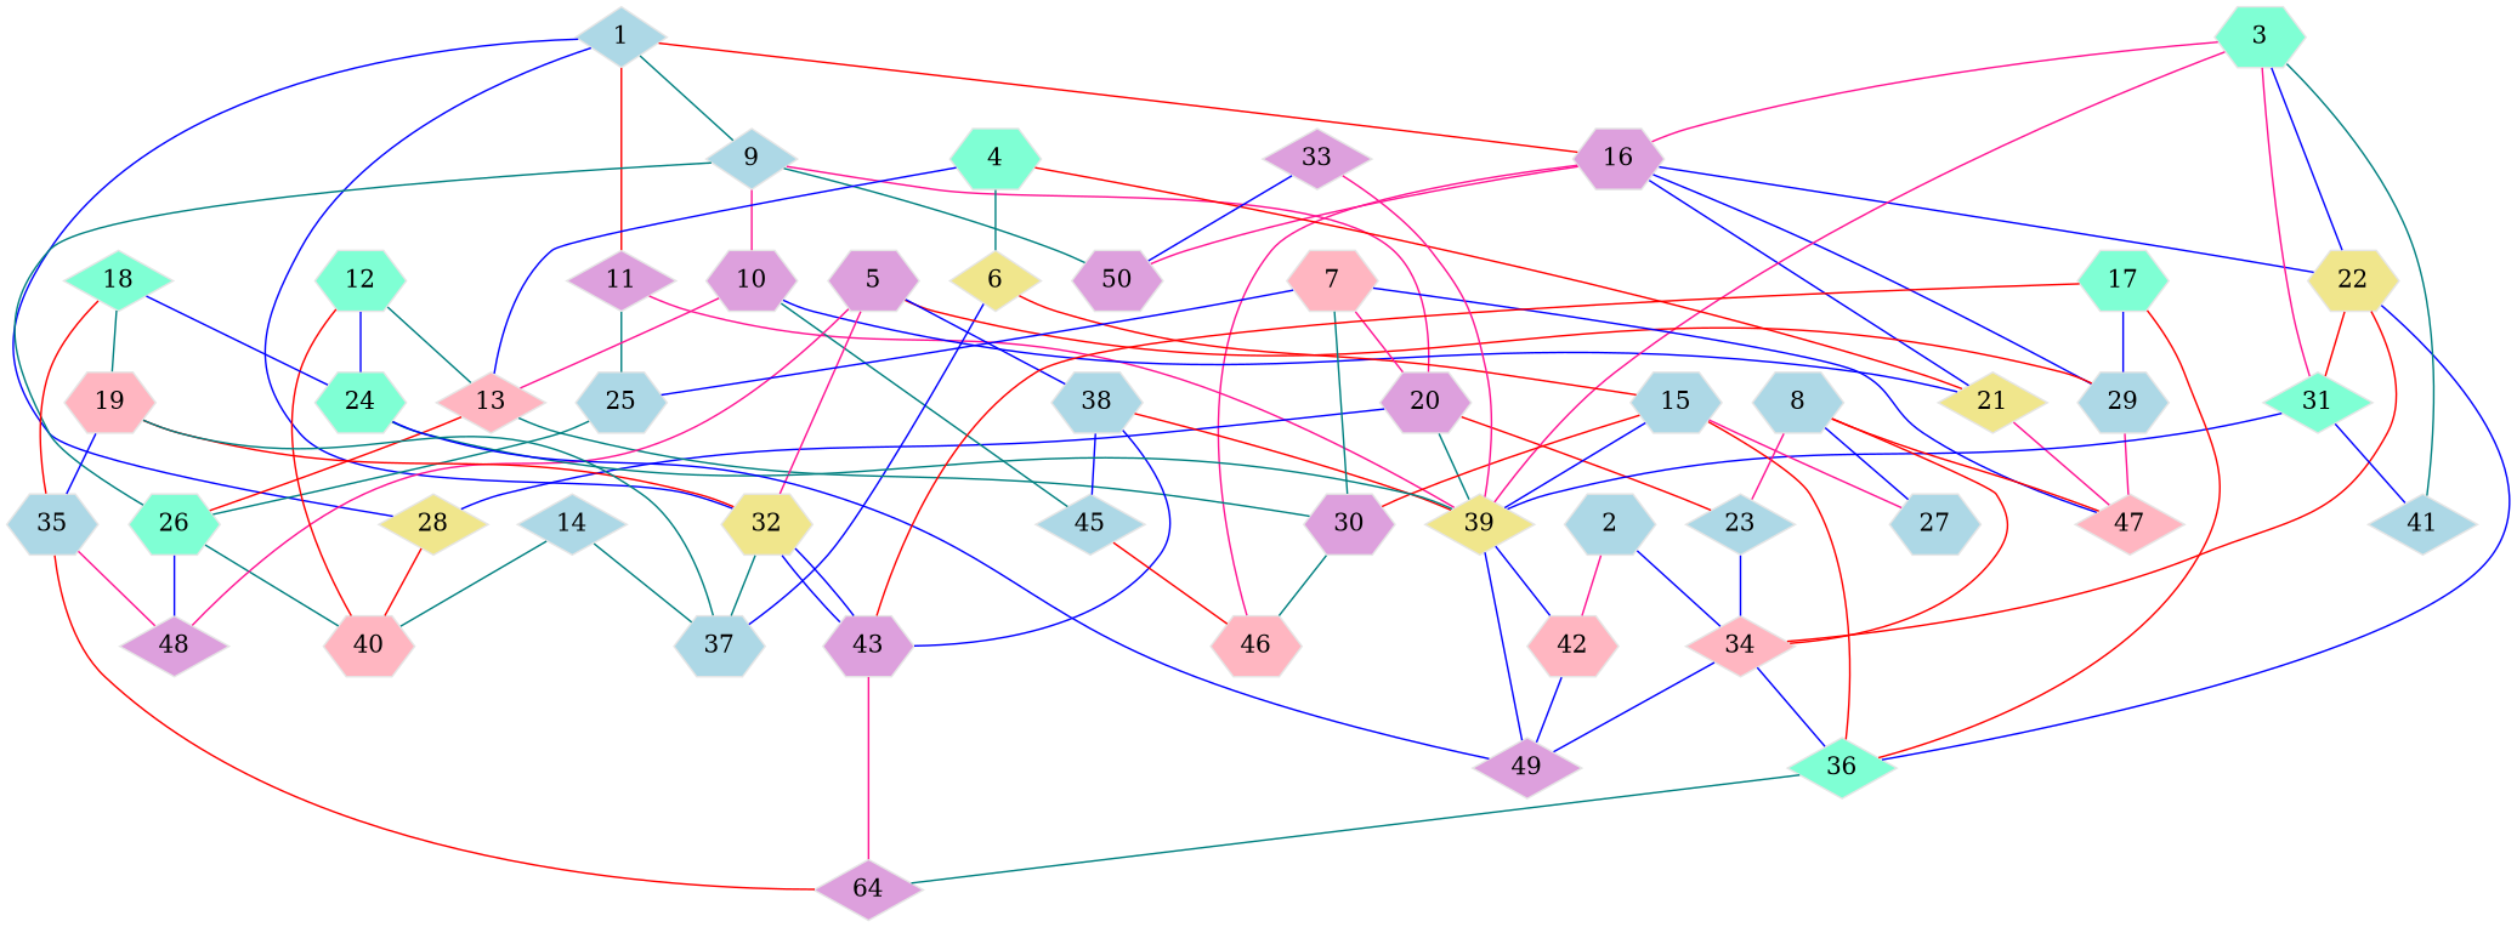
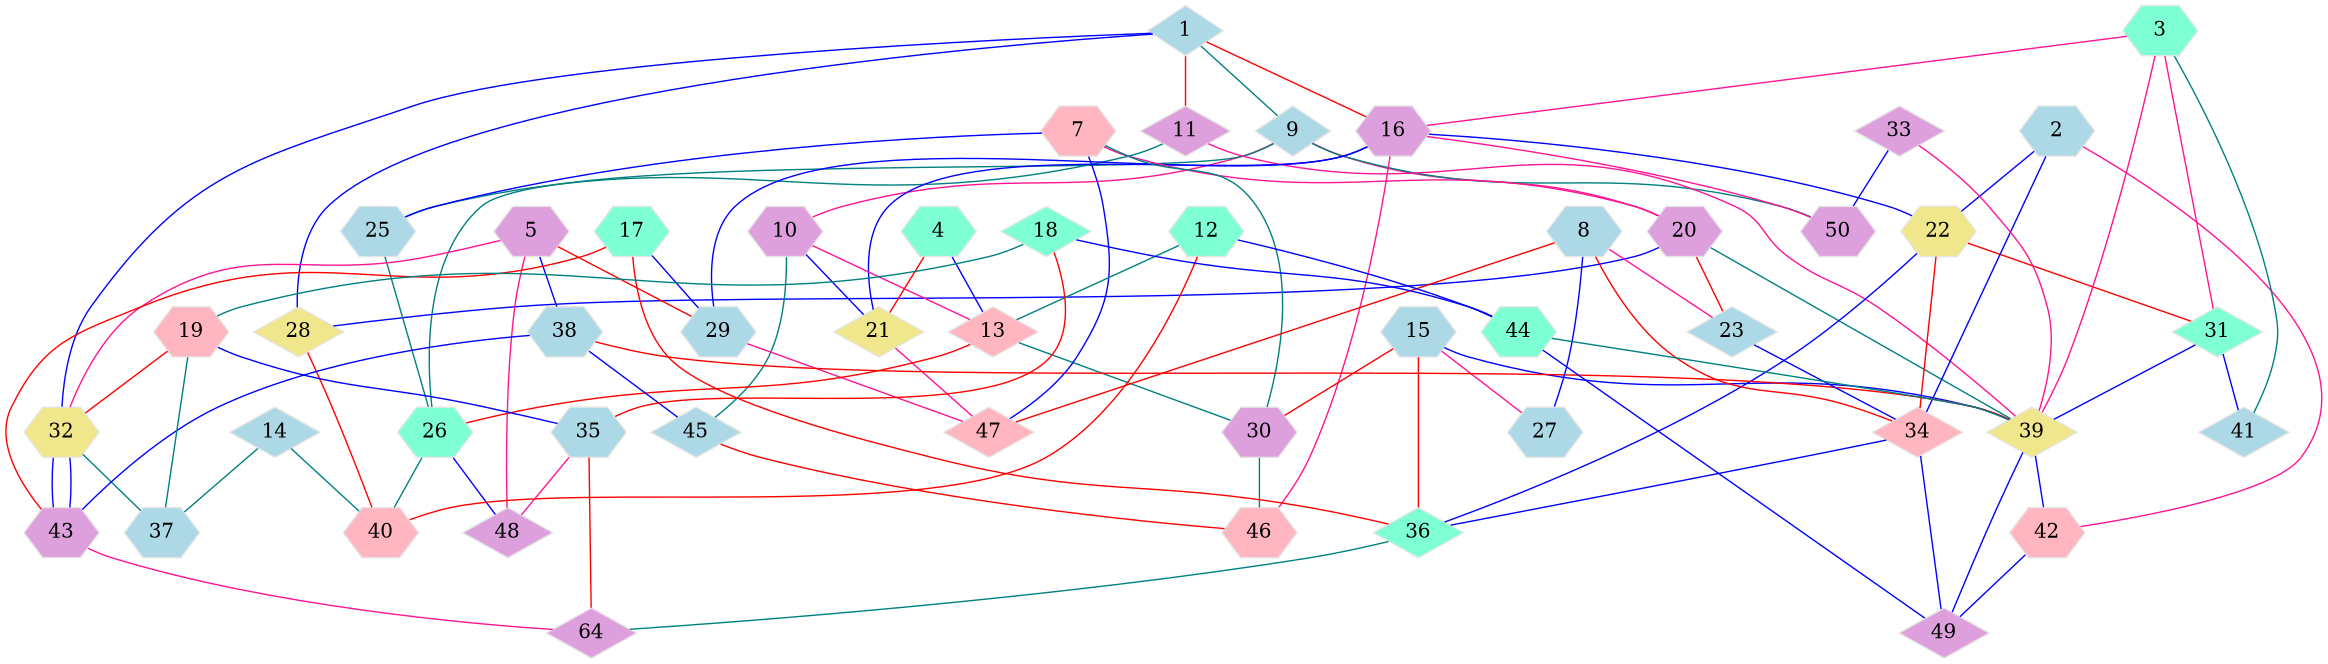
  graph {
    node [color=gray90 fillcolor=lightblue shape=hexagon style=filled]
    edge [color=blue]
    1 [shape=diamond]
    9 [shape=diamond]
    11 [fillcolor=plum shape=diamond]
    16 [fillcolor=plum]
    28 [fillcolor=khaki shape=diamond]
    32 [fillcolor=khaki]
    20 [fillcolor=plum]
    10 [fillcolor=plum]
    26 [fillcolor=aquamarine]
    50 [fillcolor=plum]
    39 [fillcolor=khaki shape=diamond]
    25
    22 [fillcolor=khaki]
    21 [fillcolor=khaki shape=diamond]
    29
    46 [fillcolor=lightpink]
    40 [fillcolor=lightpink]
    37
    43 [fillcolor=plum]
    2
    34 [fillcolor=lightpink shape=diamond]
    42 [fillcolor=lightpink]
    31 [fillcolor=aquamarine shape=diamond]
    36 [fillcolor=aquamarine shape=diamond]
    49 [fillcolor=plum shape=diamond]
    3 [fillcolor=aquamarine]
    41 [shape=diamond]
    4 [fillcolor=aquamarine]
-   6 [fillcolor=khaki shape=diamond]
    13 [fillcolor=lightpink shape=diamond]
    15
    30 [fillcolor=plum]
    47 [fillcolor=lightpink shape=diamond]
    5 [fillcolor=plum]
    38
    48 [fillcolor=plum shape=diamond]
    45 [shape=diamond]
    27
    7 [fillcolor=lightpink]
    23 [shape=diamond]
    8
    12 [fillcolor=aquamarine]
-   24 [fillcolor=aquamarine]
+   24 [fillcolor=aquamarine label=44]
    14 [shape=diamond]
    n45 [fillcolor=plum label=64 shape=diamond]
    17 [fillcolor=aquamarine]
    18 [fillcolor=aquamarine shape=diamond]
    19 [fillcolor=lightpink]
    35
    33 [fillcolor=plum shape=diamond]
    1 -- 9 [color=teal]
    1 -- 11 [color=red]
    1 -- 16 [color=red]
    1 -- 28
    1 -- 32
    9 -- 20 [color=deeppink]
    9 -- 10 [color=deeppink]
    9 -- 26 [color=teal]
    9 -- 50 [color=teal]
    11 -- 39 [color=deeppink]
    11 -- 25 [color=teal]
    16 -- 50 [color=deeppink]
    16 -- 22
    16 -- 21
    16 -- 29
    16 -- 46 [color=deeppink]
    28 -- 40 [color=red]
    32 -- 37 [color=teal]
    32 -- 43
    32 -- 43
    20 -- 28
    20 -- 39 [color=teal]
    20 -- 23 [color=red]
    10 -- 21
    10 -- 13 [color=deeppink]
    10 -- 45 [color=teal]
    26 -- 40 [color=teal]
    26 -- 48
    39 -- 42
    39 -- 49
    25 -- 26 [color=teal]
    22 -- 34 [color=red]
    22 -- 31 [color=red]
    22 -- 36
    21 -- 47 [color=deeppink]
    29 -- 47 [color=deeppink]
    43 -- n45 [color=deeppink]
-   3 -- 22
+   2 -- 22
    2 -- 34
    2 -- 42 [color=deeppink]
    34 -- 36
    34 -- 49
    42 -- 49
    31 -- 39
    31 -- 41
    36 -- n45 [color=teal]
    3 -- 16 [color=deeppink]
    3 -- 39 [color=deeppink]
    3 -- 31 [color=deeppink]
    3 -- 41 [color=teal]
    4 -- 21 [color=red]
-   4 -- 6 [color=teal]
    4 -- 13
-   6 -- 37
-   6 -- 15 [color=red]
    13 -- 26 [color=red]
    13 -- 30 [color=teal]
    15 -- 39
    15 -- 36 [color=red]
    15 -- 30 [color=red]
    15 -- 27 [color=deeppink]
    30 -- 46 [color=teal]
    5 -- 32 [color=deeppink]
    5 -- 29 [color=red]
    5 -- 38
    5 -- 48 [color=deeppink]
    38 -- 39 [color=red]
    38 -- 43
    38 -- 45
    45 -- 46 [color=red]
    7 -- 20 [color=deeppink]
    7 -- 25
    7 -- 30 [color=teal]
    7 -- 47
    23 -- 34
    8 -- 34 [color=red]
    8 -- 47 [color=red]
    8 -- 27
    8 -- 23 [color=deeppink]
    12 -- 40 [color=red]
    12 -- 13 [color=teal]
    12 -- 24
    24 -- 39 [color=teal]
    24 -- 49
    14 -- 40 [color=teal]
    14 -- 37 [color=teal]
    17 -- 29
    17 -- 43 [color=red]
    17 -- 36 [color=red]
    18 -- 24
    18 -- 19 [color=teal]
    18 -- 35 [color=red]
    19 -- 32 [color=red]
    19 -- 37 [color=teal]
    19 -- 35
    35 -- 48 [color=deeppink]
    35 -- n45 [color=red]
    33 -- 50
    33 -- 39 [color=deeppink]
  }
